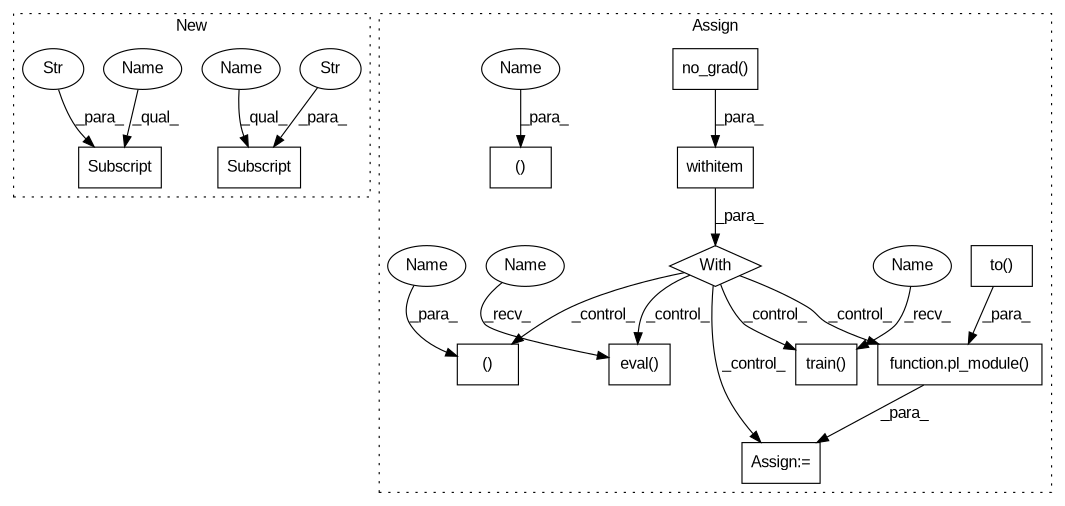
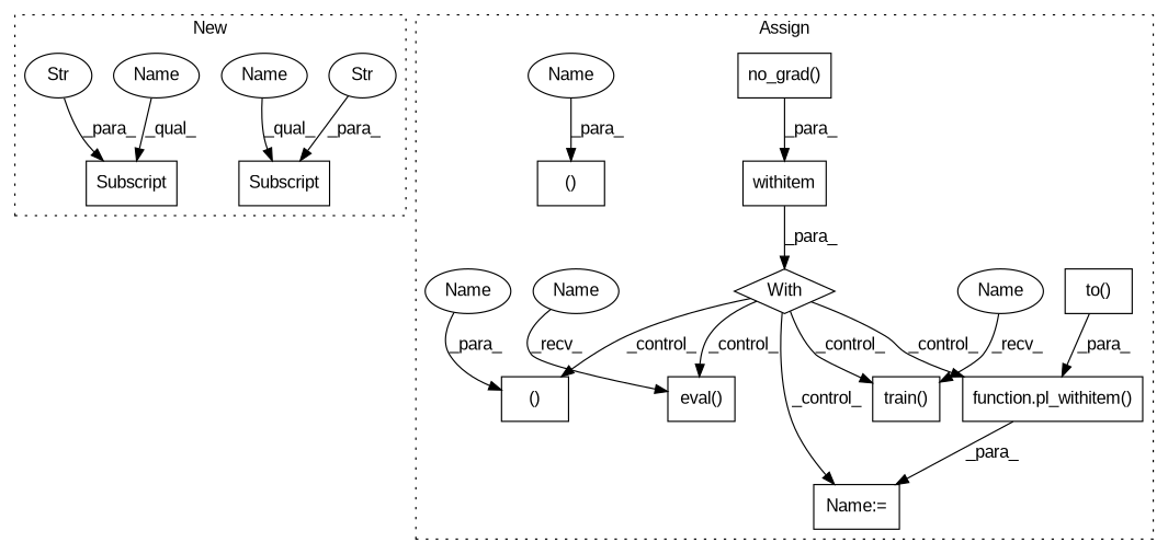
  digraph {
    fontname="Liberation Sans"
    node [a=87 fontname="Liberation Sans" l=3 s=2824 shape=box]
    edge [fontname="Liberation Sans"]
    n1 [a=63 l="12,0" label=Subscript s="2712,0"]
    n2 [a=66 label=Str s=2720 shape=ellipse]
    n3 [a=63 l="15,0" label=Subscript s="2744,0"]
    n4 [a=66 l=6 label=Str s=2752 shape=ellipse]
    n5 [l=7 label=Name s=2712 shape=ellipse]
    n6 [l=7 label=Name s=2744 shape=ellipse]
    n7 [a=75 l=16 label="eval()"]
    n8 [a=39 l="5,28" label=With s="2786,2796" shape=diamond]
-   n9 [a=75 l="10,1" label="function.pl_module()" s="2867,2878"]
+   n9 [a=75 l="10,1" label="function.pl_withitem()" s="2867,2878"]
    n10 [a=75 l="5,1" label="to()" s="2751,2772"]
    n11 [a=49 l=5 label=withitem s=2791]
    n12 [a=75 l=15 label="no_grad()" s=2791]
-   n13 [a=68 l=6 label="Assign:=" s=2861]
+   n13 [a=68 l=6 label="Name:=" s=2861]
    n14 [a=75 l=17 label="train()" s=2896]
    n15 [a=54 label="()" s=2861]
    n16 [a=54 label="()" s=2722]
    n17 [l=9 label=Name shape=ellipse]
    n18 [l=9 label=Name s=2896 shape=ellipse]
    n19 [l=1 label=Name s=2724 shape=ellipse]
    n20 [l=1 label=Name s=2863 shape=ellipse]
    subgraph cluster_1 {
      label=New
      style=dotted
      n1
      n2
      n3
      n4
      n5
      n6
    }
    subgraph cluster_2 {
      label=Assign
      style=dotted
      n7
      n8
      n9
      n10
      n11
      n12
      n13
      n14
      n15
      n16
      n17
      n18
      n19
      n20
    }
    n2 -> n1 [label=_para_]
    n4 -> n3 [label=_para_]
    n5 -> n1 [label=_qual_]
    n6 -> n3 [label=_qual_]
    n8 -> n7 [label=_control_]
    n8 -> n9 [label=_control_]
    n8 -> n13 [label=_control_]
    n8 -> n14 [label=_control_]
    n8 -> n15 [label=_control_]
    n9 -> n13 [label=_para_]
    n10 -> n9 [label=_para_]
    n11 -> n8 [label=_para_]
    n12 -> n11 [label=_para_]
    n17 -> n7 [label=_recv_]
    n18 -> n14 [label=_recv_]
    n19 -> n16 [label=_para_]
    n20 -> n15 [label=_para_]
  }
